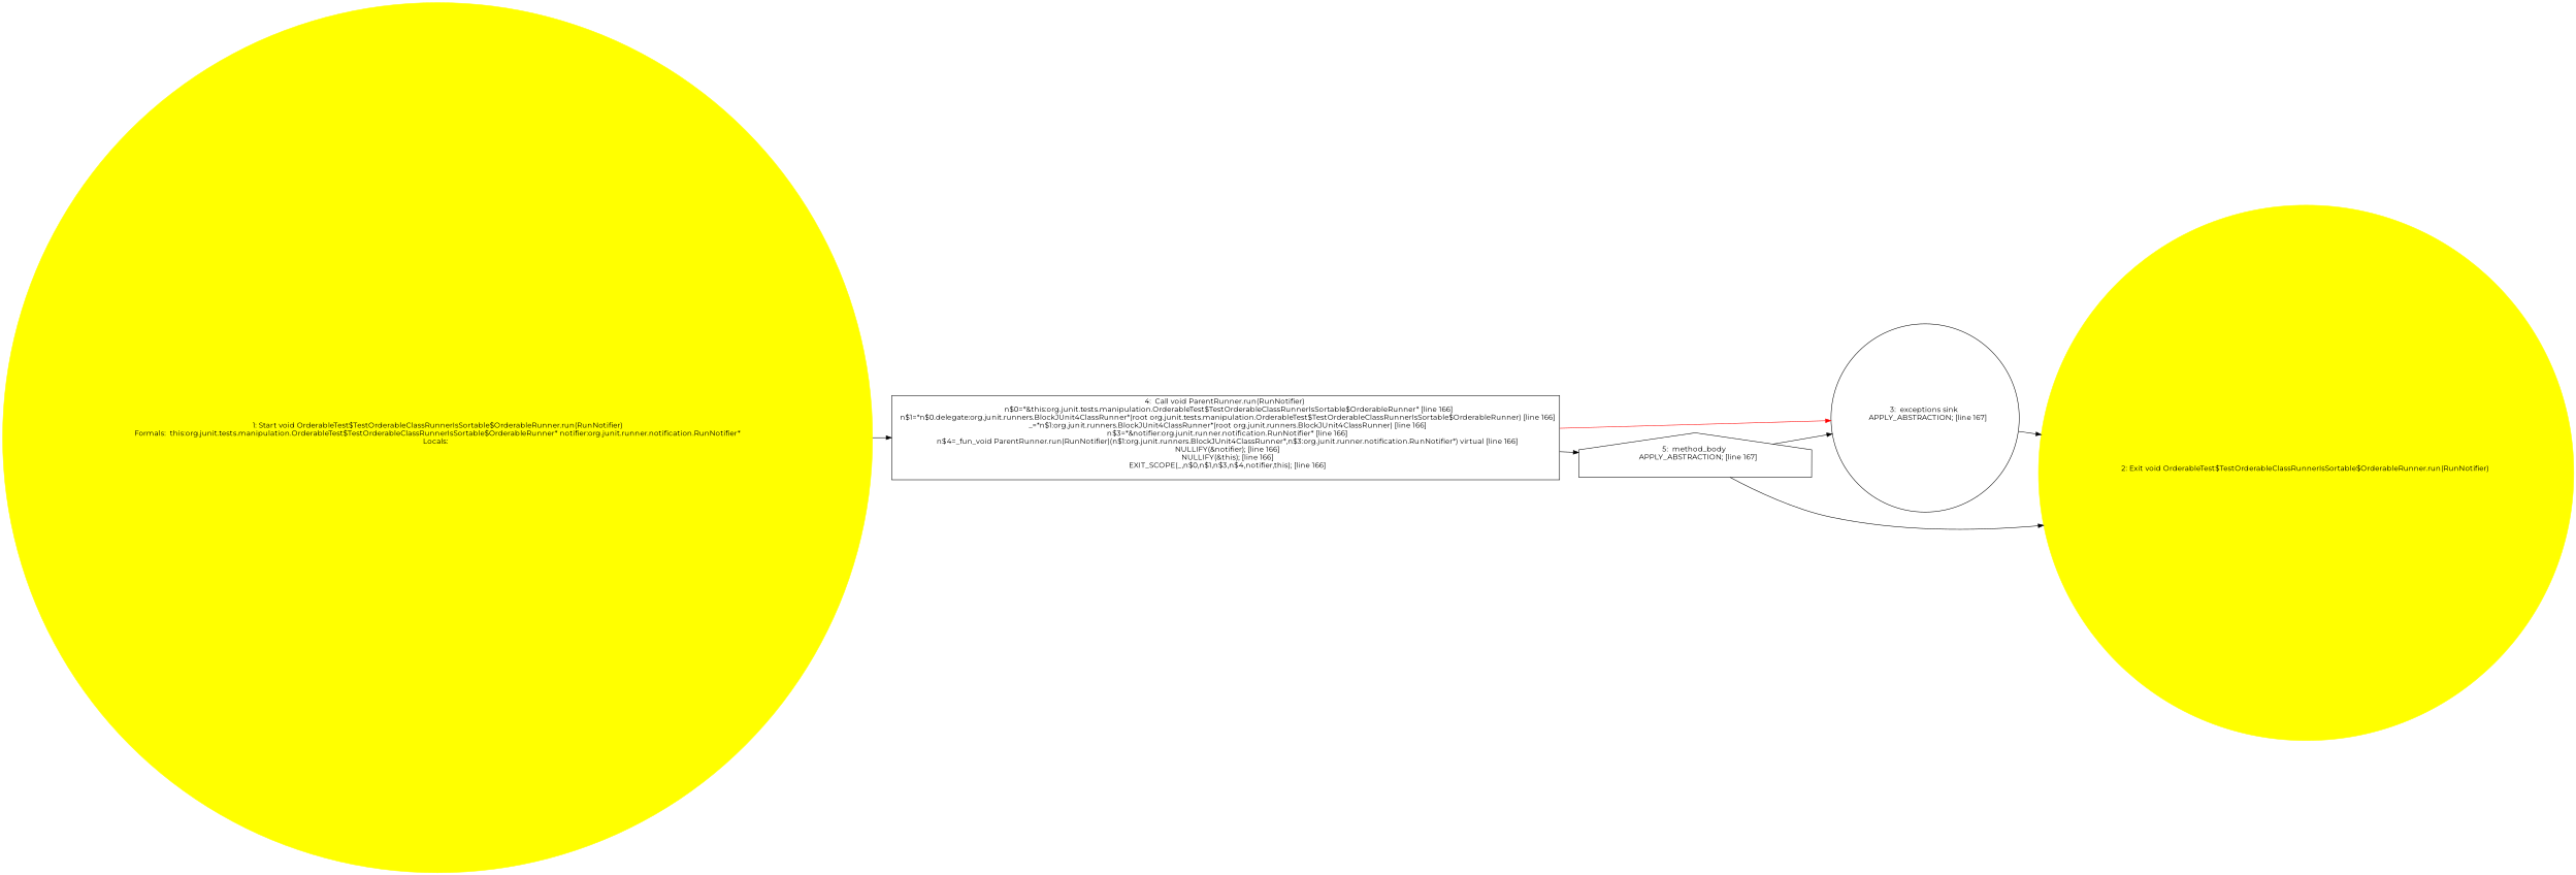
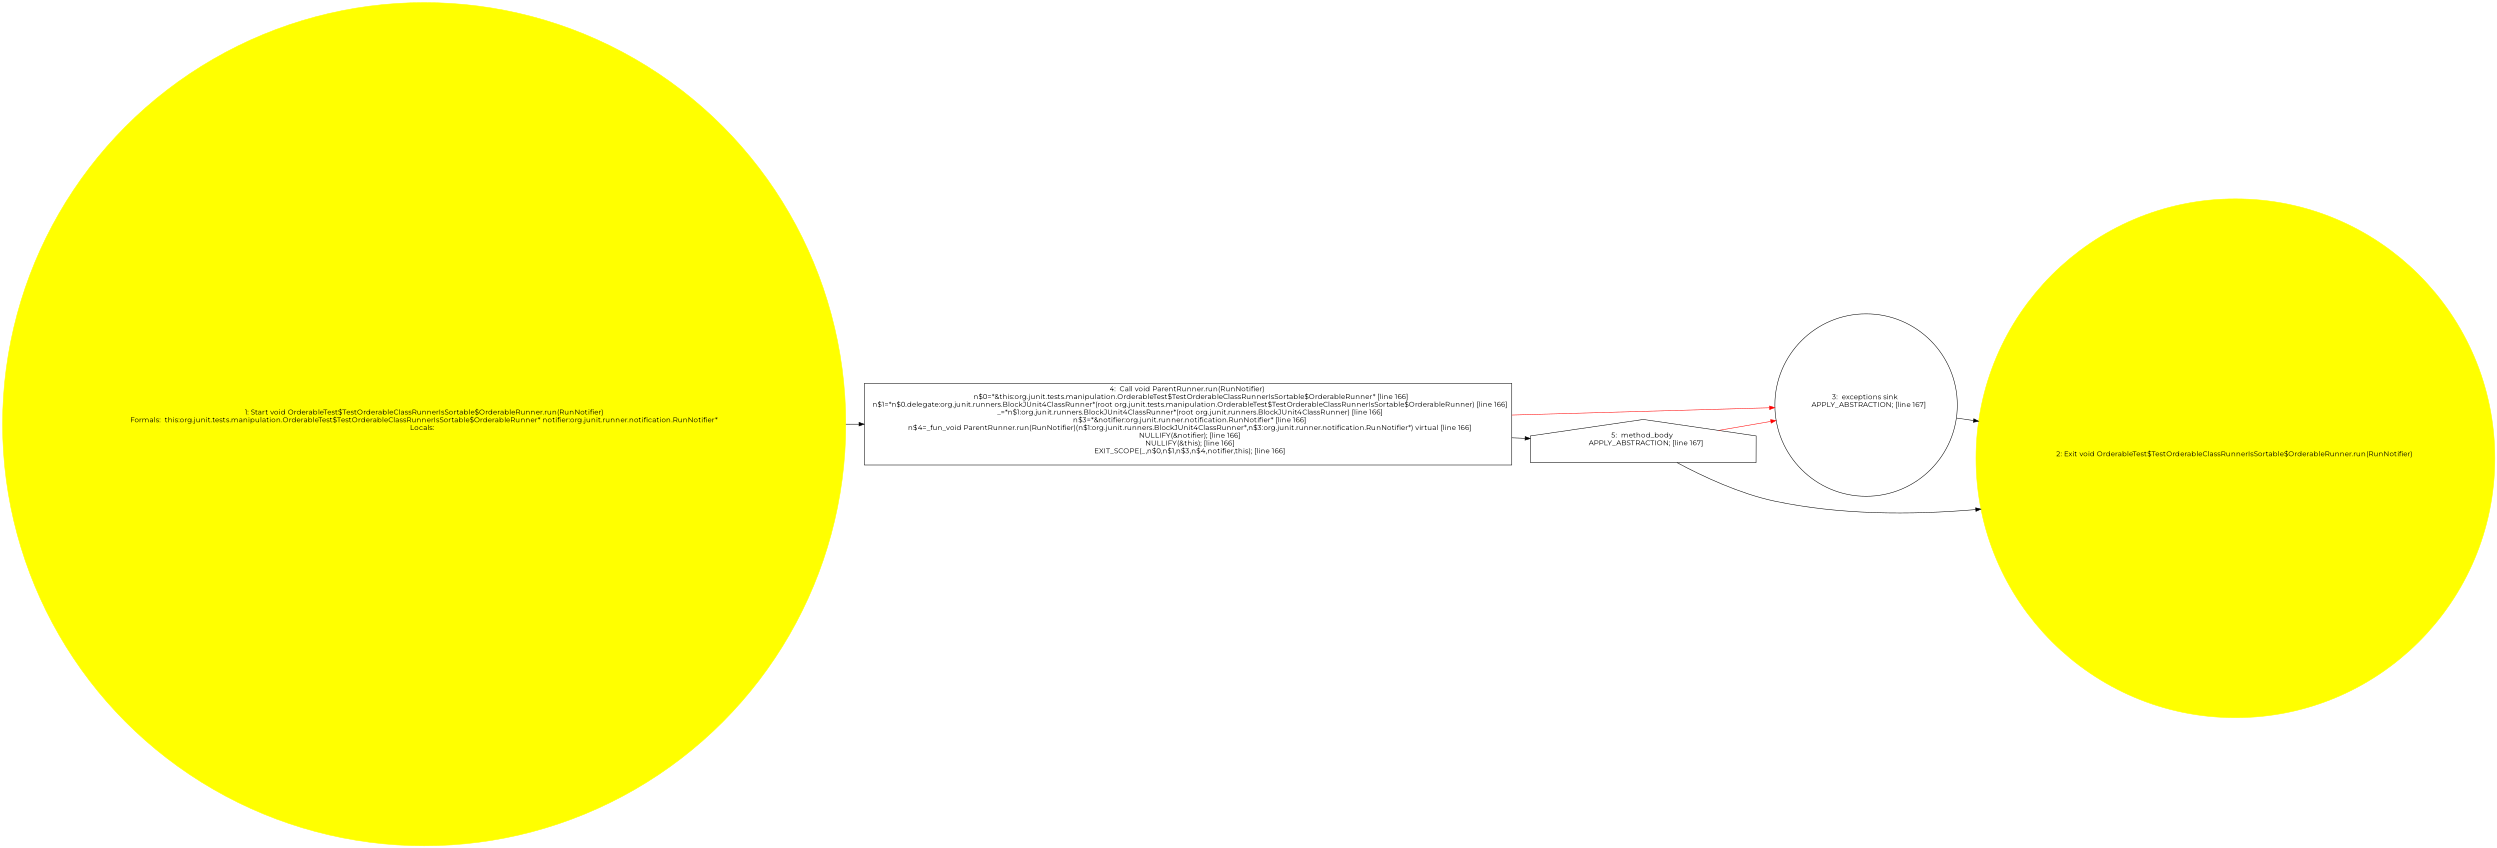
  digraph {
    rankdir=LR
    fontname=Montserrat
    node [shape=circle fontname=Montserrat]
    edge [fontname=Montserrat]
    n1 [color=yellow label="1: Start void OrderableTest$TestOrderableClassRunnerIsSortable$OrderableRunner.run(RunNotifier)\nFormals:  this:org.junit.tests.manipulation.OrderableTest$TestOrderableClassRunnerIsSortable$OrderableRunner* notifier:org.junit.runner.notification.RunNotifier*\nLocals:  \n  " style=filled]
    n2 [label="4:  Call void ParentRunner.run(RunNotifier) \n   n$0=*&this:org.junit.tests.manipulation.OrderableTest$TestOrderableClassRunnerIsSortable$OrderableRunner* [line 166]\n  n$1=*n$0.delegate:org.junit.runners.BlockJUnit4ClassRunner*(root org.junit.tests.manipulation.OrderableTest$TestOrderableClassRunnerIsSortable$OrderableRunner) [line 166]\n  _=*n$1:org.junit.runners.BlockJUnit4ClassRunner*(root org.junit.runners.BlockJUnit4ClassRunner) [line 166]\n  n$3=*&notifier:org.junit.runner.notification.RunNotifier* [line 166]\n  n$4=_fun_void ParentRunner.run(RunNotifier)(n$1:org.junit.runners.BlockJUnit4ClassRunner*,n$3:org.junit.runner.notification.RunNotifier*) virtual [line 166]\n  NULLIFY(&notifier); [line 166]\n  NULLIFY(&this); [line 166]\n  EXIT_SCOPE(_,n$0,n$1,n$3,n$4,notifier,this); [line 166]\n " shape=box]
    n3 [label="3:  exceptions sink \n   APPLY_ABSTRACTION; [line 167]\n "]
    n4 [label="5:  method_body \n   APPLY_ABSTRACTION; [line 167]\n " shape=house]
    n5 [color=yellow label="2: Exit void OrderableTest$TestOrderableClassRunnerIsSortable$OrderableRunner.run(RunNotifier) \n  " style=filled]
    n1 -> n2
    n2 -> n3 [color=red]
    n2 -> n4
    n3 -> n5
-   n4 -> n3 [color=black]
+   n4 -> n3 [color=red]
    n4 -> n5
  }
